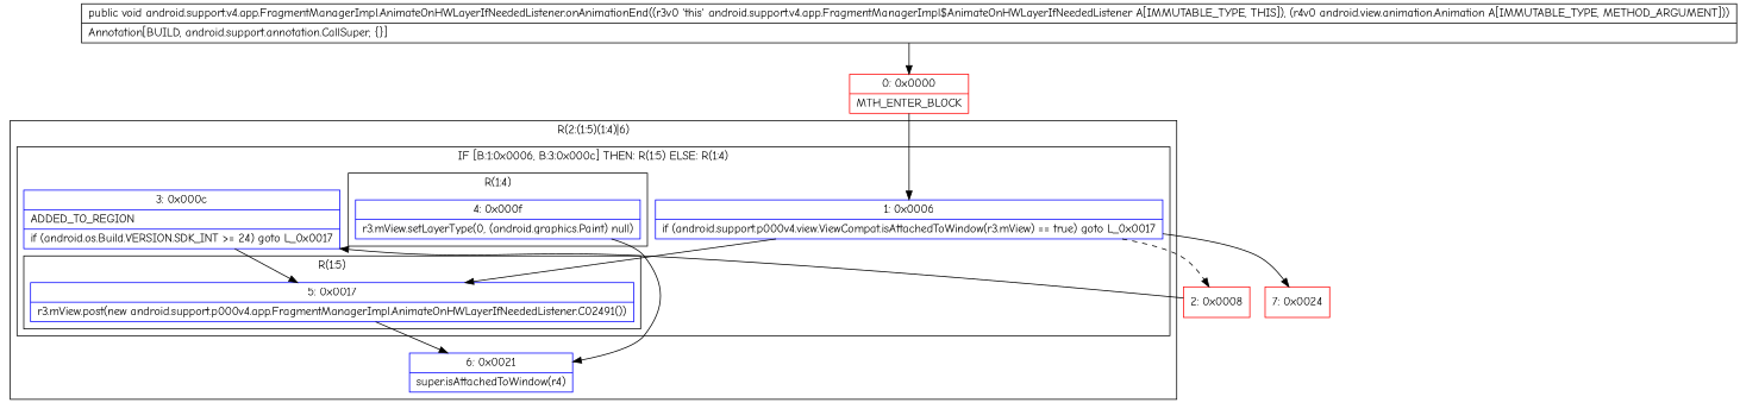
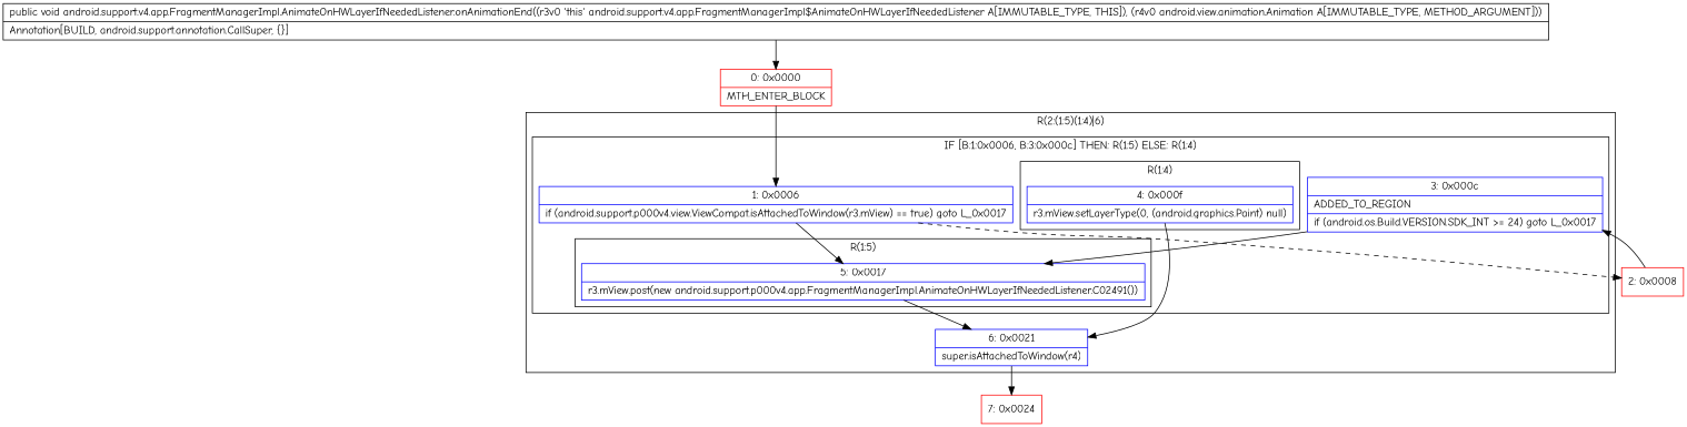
  digraph {
    fontname="Comic Neue"
    node [color=blue fontname="Comic Neue" shape=record]
    edge [fontname="Comic Neue"]
    n1 [label="{5\:\ 0x0017|r3.mView.post(new android.support.p000v4.app.FragmentManagerImpl.AnimateOnHWLayerIfNeededListener.C02491())\l}"]
    n2 [label="{4\:\ 0x000f|r3.mView.setLayerType(0, (android.graphics.Paint) null)\l}"]
    n3 [label="{1\:\ 0x0006|if (android.support.p000v4.view.ViewCompat.isAttachedToWindow(r3.mView) == true) goto L_0x0017\l}"]
    n4 [label="{3\:\ 0x000c|ADDED_TO_REGION\l|if (android.os.Build.VERSION.SDK_INT \>= 24) goto L_0x0017\l}"]
    n5 [label="{6\:\ 0x0021|super.isAttachedToWindow(r4)\l}"]
    n6 [color=red label="{2\:\ 0x0008}"]
    n7 [color=red label="{7\:\ 0x0024}"]
    n8 [color=red label="{0\:\ 0x0000|MTH_ENTER_BLOCK\l}"]
    n9 [label="{public void android.support.v4.app.FragmentManagerImpl.AnimateOnHWLayerIfNeededListener.onAnimationEnd((r3v0 'this' android.support.v4.app.FragmentManagerImpl$AnimateOnHWLayerIfNeededListener A[IMMUTABLE_TYPE, THIS]), (r4v0 android.view.animation.Animation A[IMMUTABLE_TYPE, METHOD_ARGUMENT]))  | Annotation[BUILD, android.support.annotation.CallSuper, \{\}]\l}" color=""]
    subgraph cluster_1 {
      label="R(2:(1:5)(1:4)|6)"
      n5
      subgraph cluster_2 {
        label="IF [B:1:0x0006, B:3:0x000c] THEN: R(1:5) ELSE: R(1:4)"
        n3
        n4
        subgraph cluster_3 {
          label="R(1:5)"
          n1
        }
        subgraph cluster_4 {
          label="R(1:4)"
          n2
        }
      }
    }
    n1 -> n5
    n2 -> n5
    n3 -> n1
    n3 -> n6 [style=dashed]
    n4 -> n1
-   n3 -> n7
+   n5 -> n7
    n6 -> n4
    n8 -> n3
    n9 -> n8
  }
